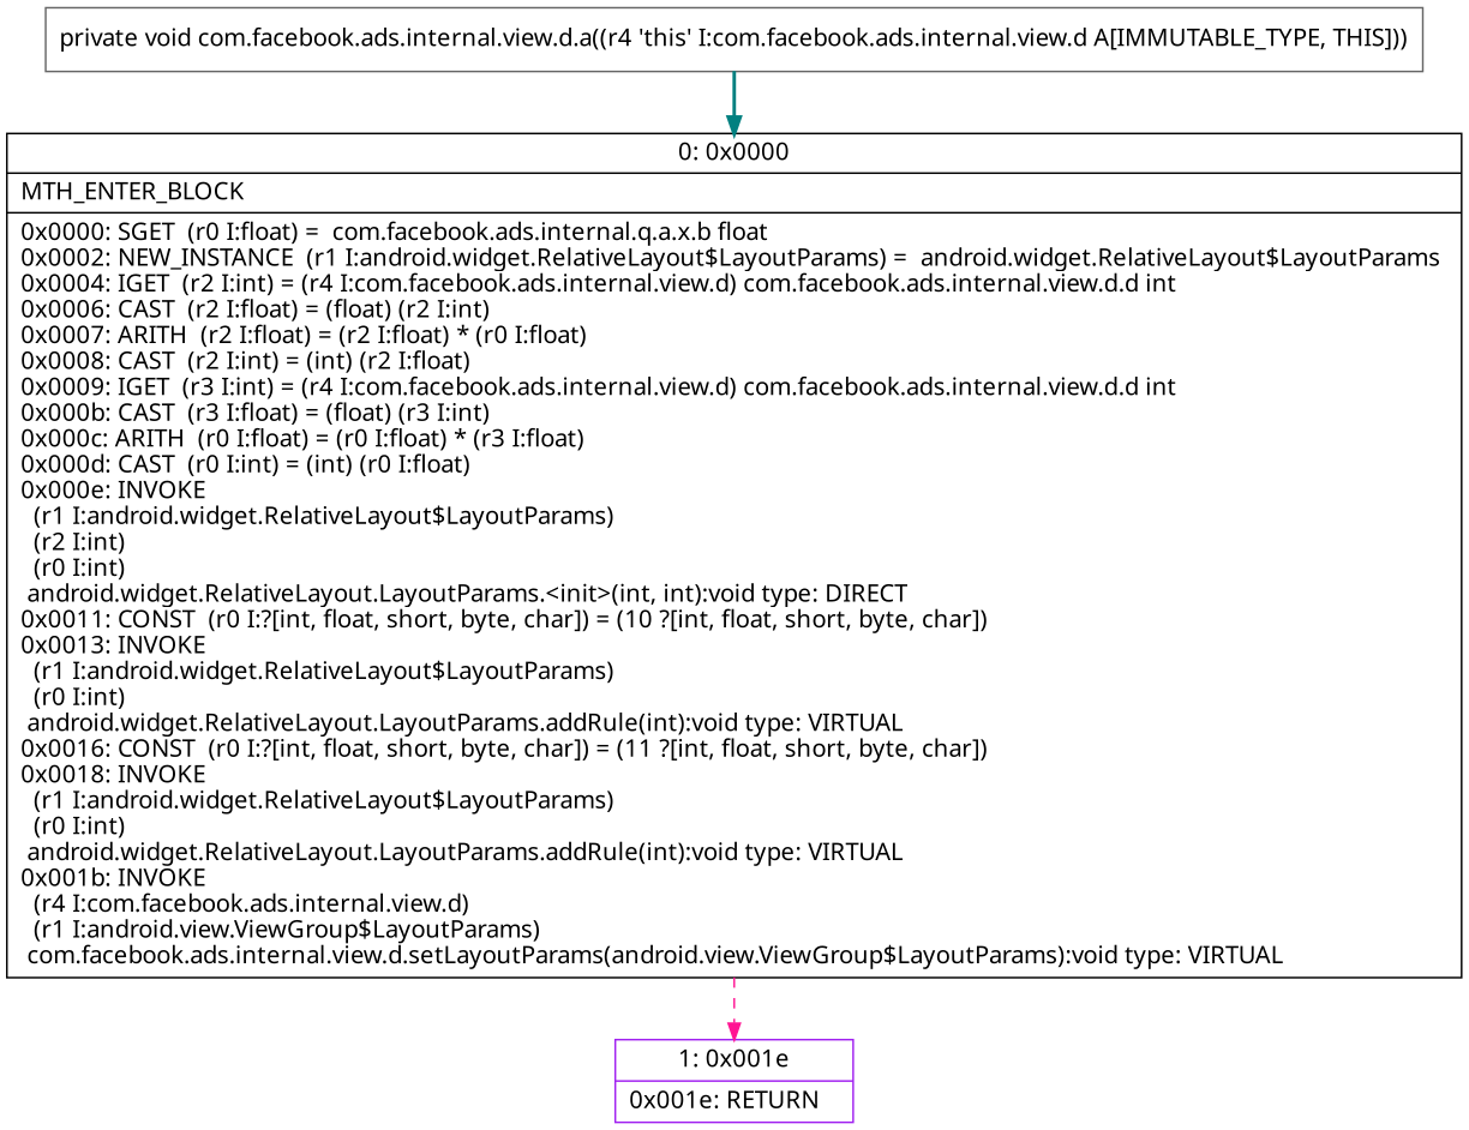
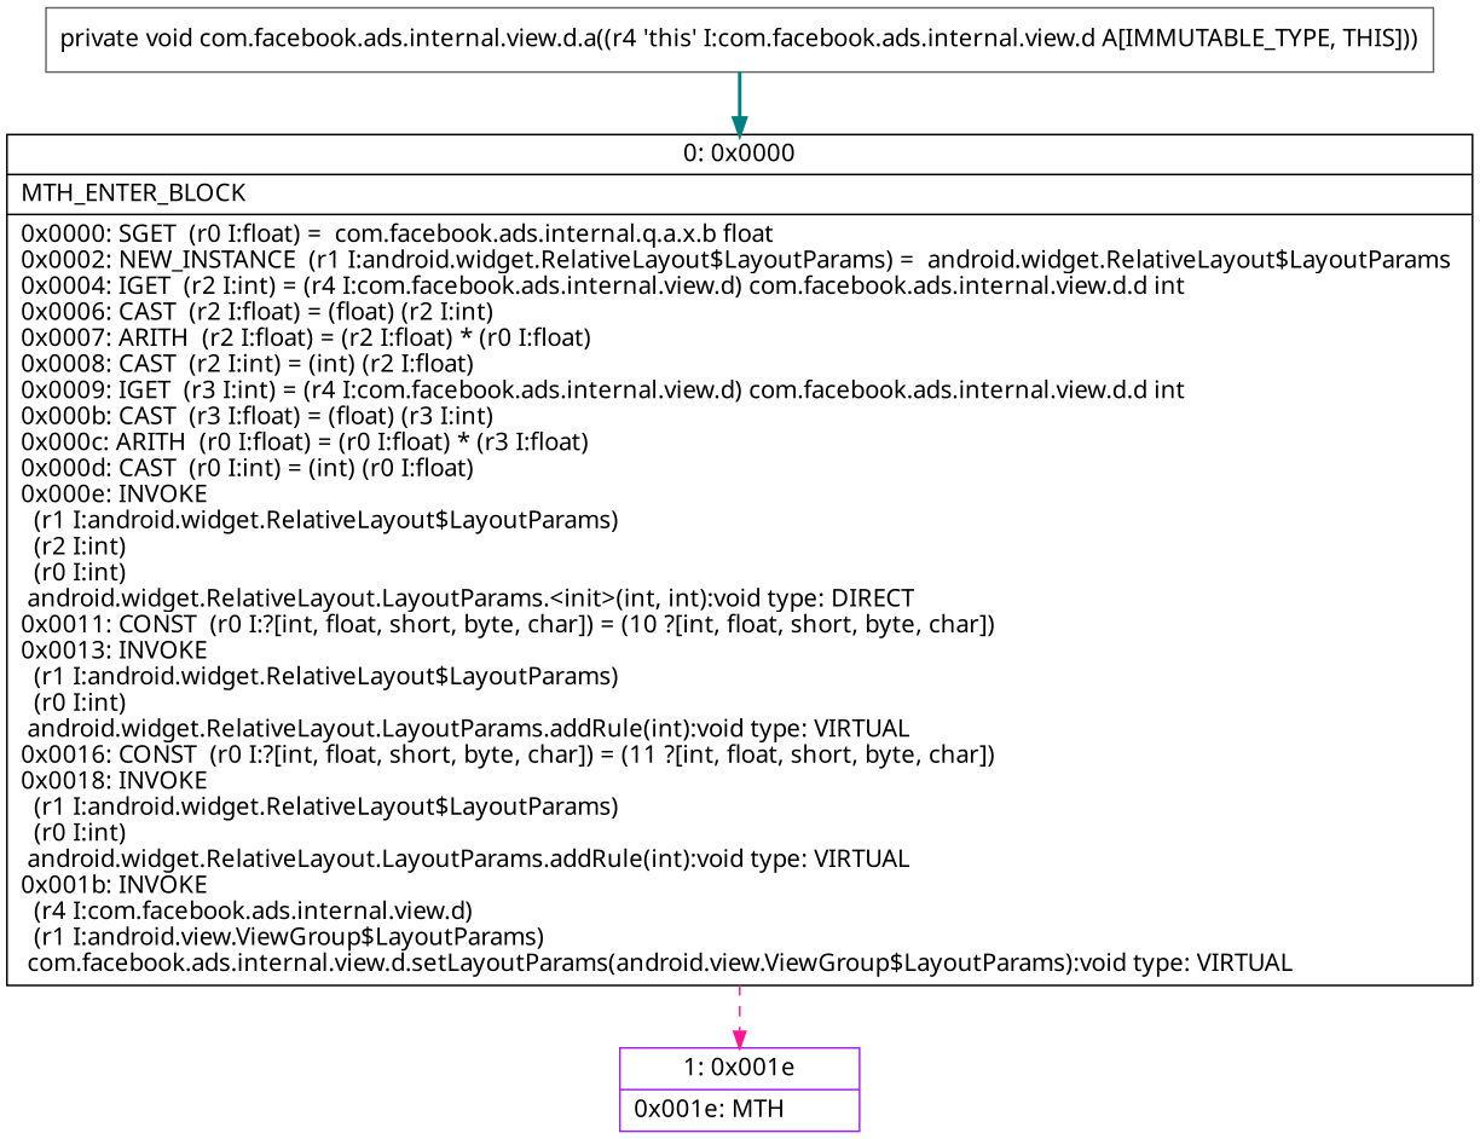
  digraph {
    fontname="Noto Sans"
    node [shape=record fontname="Noto Sans"]
    edge [fontname="Noto Sans"]
    n1 [label="{0\:\ 0x0000|MTH_ENTER_BLOCK\l|0x0000: SGET  (r0 I:float) =  com.facebook.ads.internal.q.a.x.b float \l0x0002: NEW_INSTANCE  (r1 I:android.widget.RelativeLayout$LayoutParams) =  android.widget.RelativeLayout$LayoutParams \l0x0004: IGET  (r2 I:int) = (r4 I:com.facebook.ads.internal.view.d) com.facebook.ads.internal.view.d.d int \l0x0006: CAST  (r2 I:float) = (float) (r2 I:int) \l0x0007: ARITH  (r2 I:float) = (r2 I:float) * (r0 I:float) \l0x0008: CAST  (r2 I:int) = (int) (r2 I:float) \l0x0009: IGET  (r3 I:int) = (r4 I:com.facebook.ads.internal.view.d) com.facebook.ads.internal.view.d.d int \l0x000b: CAST  (r3 I:float) = (float) (r3 I:int) \l0x000c: ARITH  (r0 I:float) = (r0 I:float) * (r3 I:float) \l0x000d: CAST  (r0 I:int) = (int) (r0 I:float) \l0x000e: INVOKE  \l  (r1 I:android.widget.RelativeLayout$LayoutParams)\l  (r2 I:int)\l  (r0 I:int)\l android.widget.RelativeLayout.LayoutParams.\<init\>(int, int):void type: DIRECT \l0x0011: CONST  (r0 I:?[int, float, short, byte, char]) = (10 ?[int, float, short, byte, char]) \l0x0013: INVOKE  \l  (r1 I:android.widget.RelativeLayout$LayoutParams)\l  (r0 I:int)\l android.widget.RelativeLayout.LayoutParams.addRule(int):void type: VIRTUAL \l0x0016: CONST  (r0 I:?[int, float, short, byte, char]) = (11 ?[int, float, short, byte, char]) \l0x0018: INVOKE  \l  (r1 I:android.widget.RelativeLayout$LayoutParams)\l  (r0 I:int)\l android.widget.RelativeLayout.LayoutParams.addRule(int):void type: VIRTUAL \l0x001b: INVOKE  \l  (r4 I:com.facebook.ads.internal.view.d)\l  (r1 I:android.view.ViewGroup$LayoutParams)\l com.facebook.ads.internal.view.d.setLayoutParams(android.view.ViewGroup$LayoutParams):void type: VIRTUAL \l}" color=black]
-   n2 [label="{1\:\ 0x001e|0x001e: RETURN   \l}" color=purple]
+   n2 [label="{1\:\ 0x001e|0x001e: MTH   \l}" color=purple]
    n3 [label="{private void com.facebook.ads.internal.view.d.a((r4 'this' I:com.facebook.ads.internal.view.d A[IMMUTABLE_TYPE, THIS])) }" color=gray40]
    n1 -> n2 [color=deeppink style=dashed]
    n3 -> n1 [color=teal style=bold]
  }
